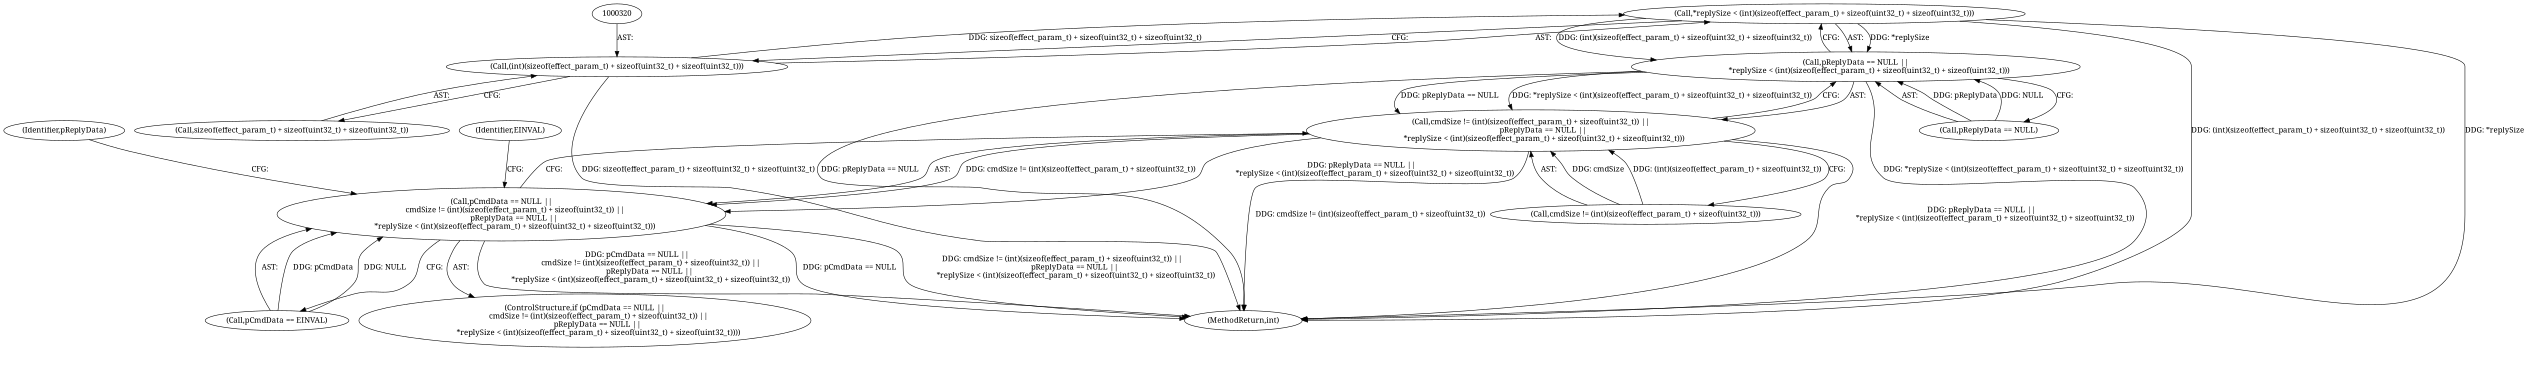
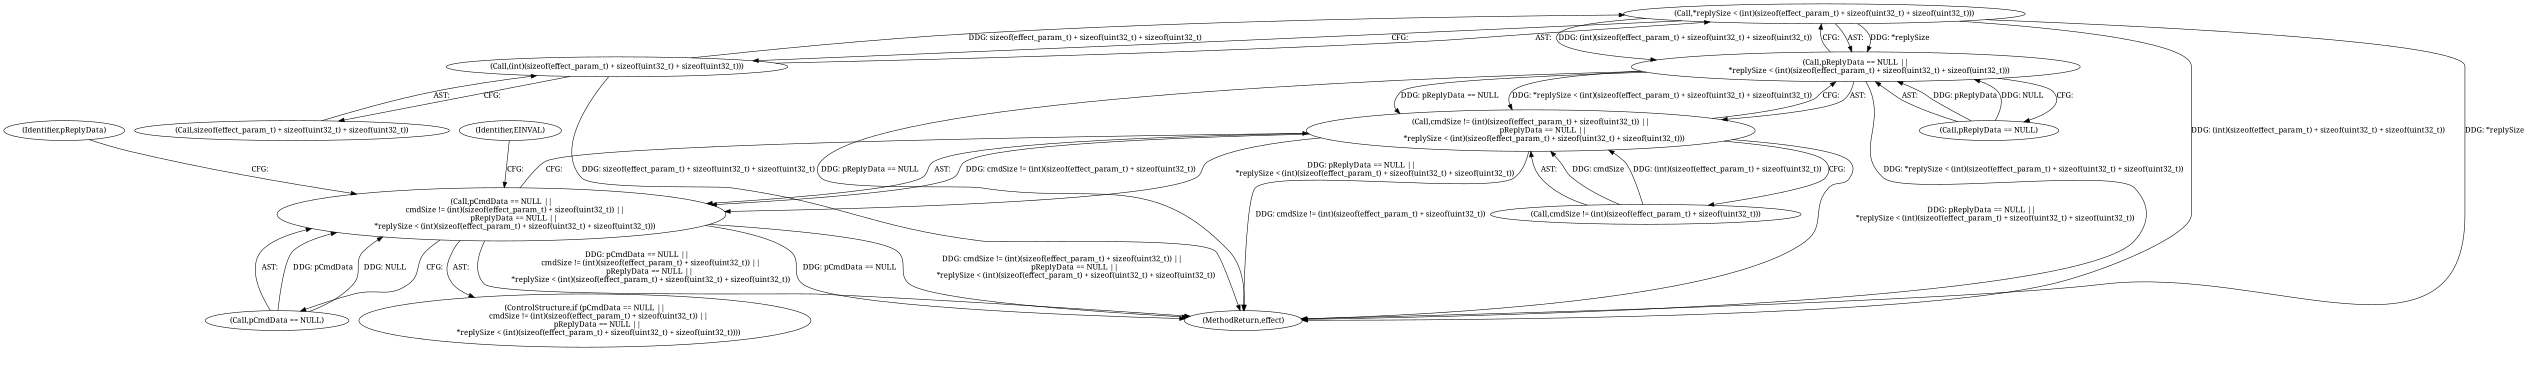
  digraph {
    fontname="Noto Serif"
    node [fontname="Noto Serif"]
    edge [fontname="Noto Serif"]
    n1 [label="(Call,*replySize < (int)(sizeof(effect_param_t) + sizeof(uint32_t) + sizeof(uint32_t)))"]
    n2 [label="(Call,(int)(sizeof(effect_param_t) + sizeof(uint32_t) + sizeof(uint32_t)))"]
    n3 [label="(Call,pReplyData == NULL ||\n             *replySize < (int)(sizeof(effect_param_t) + sizeof(uint32_t) + sizeof(uint32_t)))"]
-   n4 [label="(MethodReturn,int)"]
+   n4 [label="(MethodReturn,effect)"]
    n5 [label="(Call,sizeof(effect_param_t) + sizeof(uint32_t) + sizeof(uint32_t))"]
    n6 [label="(Call,cmdSize != (int)(sizeof(effect_param_t) + sizeof(uint32_t)) ||\n            pReplyData == NULL ||\n             *replySize < (int)(sizeof(effect_param_t) + sizeof(uint32_t) + sizeof(uint32_t)))"]
    n7 [label="(Call,pReplyData == NULL)"]
    n8 [label="(Call,pCmdData == NULL ||\n             cmdSize != (int)(sizeof(effect_param_t) + sizeof(uint32_t)) ||\n            pReplyData == NULL ||\n             *replySize < (int)(sizeof(effect_param_t) + sizeof(uint32_t) + sizeof(uint32_t)))"]
    n9 [label="(Call,cmdSize != (int)(sizeof(effect_param_t) + sizeof(uint32_t)))"]
    n10 [label="(ControlStructure,if (pCmdData == NULL ||\n             cmdSize != (int)(sizeof(effect_param_t) + sizeof(uint32_t)) ||\n            pReplyData == NULL ||\n             *replySize < (int)(sizeof(effect_param_t) + sizeof(uint32_t) + sizeof(uint32_t))))"]
-   n11 [label="(Call,pCmdData == EINVAL)"]
+   n11 [label="(Call,pCmdData == NULL)"]
    n12 [label="(Identifier,pReplyData)"]
    n13 [label="(Identifier,EINVAL)"]
-   1000320
    n1 -> n2 [label="CFG: "]
    n1 -> n3 [label="AST: "]
    n1 -> n3 [label="DDG: *replySize"]
    n1 -> n3 [label="DDG: (int)(sizeof(effect_param_t) + sizeof(uint32_t) + sizeof(uint32_t))"]
    n1 -> n4 [label="DDG: (int)(sizeof(effect_param_t) + sizeof(uint32_t) + sizeof(uint32_t))"]
    n1 -> n4 [label="DDG: *replySize"]
    n2 -> n1 [label="AST: "]
    n2 -> n1 [label="DDG: sizeof(effect_param_t) + sizeof(uint32_t) + sizeof(uint32_t)"]
    n2 -> n4 [label="DDG: sizeof(effect_param_t) + sizeof(uint32_t) + sizeof(uint32_t)"]
    n2 -> n5 [label="CFG: "]
    n3 -> n1 [label="CFG: "]
    n3 -> n4 [label="DDG: *replySize < (int)(sizeof(effect_param_t) + sizeof(uint32_t) + sizeof(uint32_t))"]
    n3 -> n4 [label="DDG: pReplyData == NULL"]
    n3 -> n6 [label="AST: "]
    n3 -> n6 [label="DDG: pReplyData == NULL"]
    n3 -> n6 [label="DDG: *replySize < (int)(sizeof(effect_param_t) + sizeof(uint32_t) + sizeof(uint32_t))"]
    n3 -> n7 [label="CFG: "]
    n5 -> n2 [label="AST: "]
    n6 -> n3 [label="CFG: "]
    n6 -> n4 [label="DDG: pReplyData == NULL ||\n             *replySize < (int)(sizeof(effect_param_t) + sizeof(uint32_t) + sizeof(uint32_t))"]
    n6 -> n4 [label="DDG: cmdSize != (int)(sizeof(effect_param_t) + sizeof(uint32_t))"]
    n6 -> n8 [label="AST: "]
    n6 -> n8 [label="DDG: cmdSize != (int)(sizeof(effect_param_t) + sizeof(uint32_t))"]
    n6 -> n8 [label="DDG: pReplyData == NULL ||\n             *replySize < (int)(sizeof(effect_param_t) + sizeof(uint32_t) + sizeof(uint32_t))"]
    n6 -> n9 [label="CFG: "]
    n7 -> n3 [label="AST: "]
    n7 -> n3 [label="DDG: pReplyData"]
    n7 -> n3 [label="DDG: NULL"]
    n8 -> n4 [label="DDG: pCmdData == NULL ||\n             cmdSize != (int)(sizeof(effect_param_t) + sizeof(uint32_t)) ||\n            pReplyData == NULL ||\n             *replySize < (int)(sizeof(effect_param_t) + sizeof(uint32_t) + sizeof(uint32_t))"]
    n8 -> n4 [label="DDG: pCmdData == NULL"]
    n8 -> n4 [label="DDG: cmdSize != (int)(sizeof(effect_param_t) + sizeof(uint32_t)) ||\n            pReplyData == NULL ||\n             *replySize < (int)(sizeof(effect_param_t) + sizeof(uint32_t) + sizeof(uint32_t))"]
    n8 -> n6 [label="CFG: "]
    n8 -> n10 [label="AST: "]
    n8 -> n11 [label="CFG: "]
    n9 -> n6 [label="AST: "]
    n9 -> n6 [label="DDG: cmdSize"]
    n9 -> n6 [label="DDG: (int)(sizeof(effect_param_t) + sizeof(uint32_t))"]
    n11 -> n8 [label="AST: "]
    n11 -> n8 [label="DDG: pCmdData"]
    n11 -> n8 [label="DDG: NULL"]
    n12 -> n8 [label="CFG: "]
    n13 -> n8 [label="CFG: "]
-   1000320 -> n2 [label="AST: "]
  }
